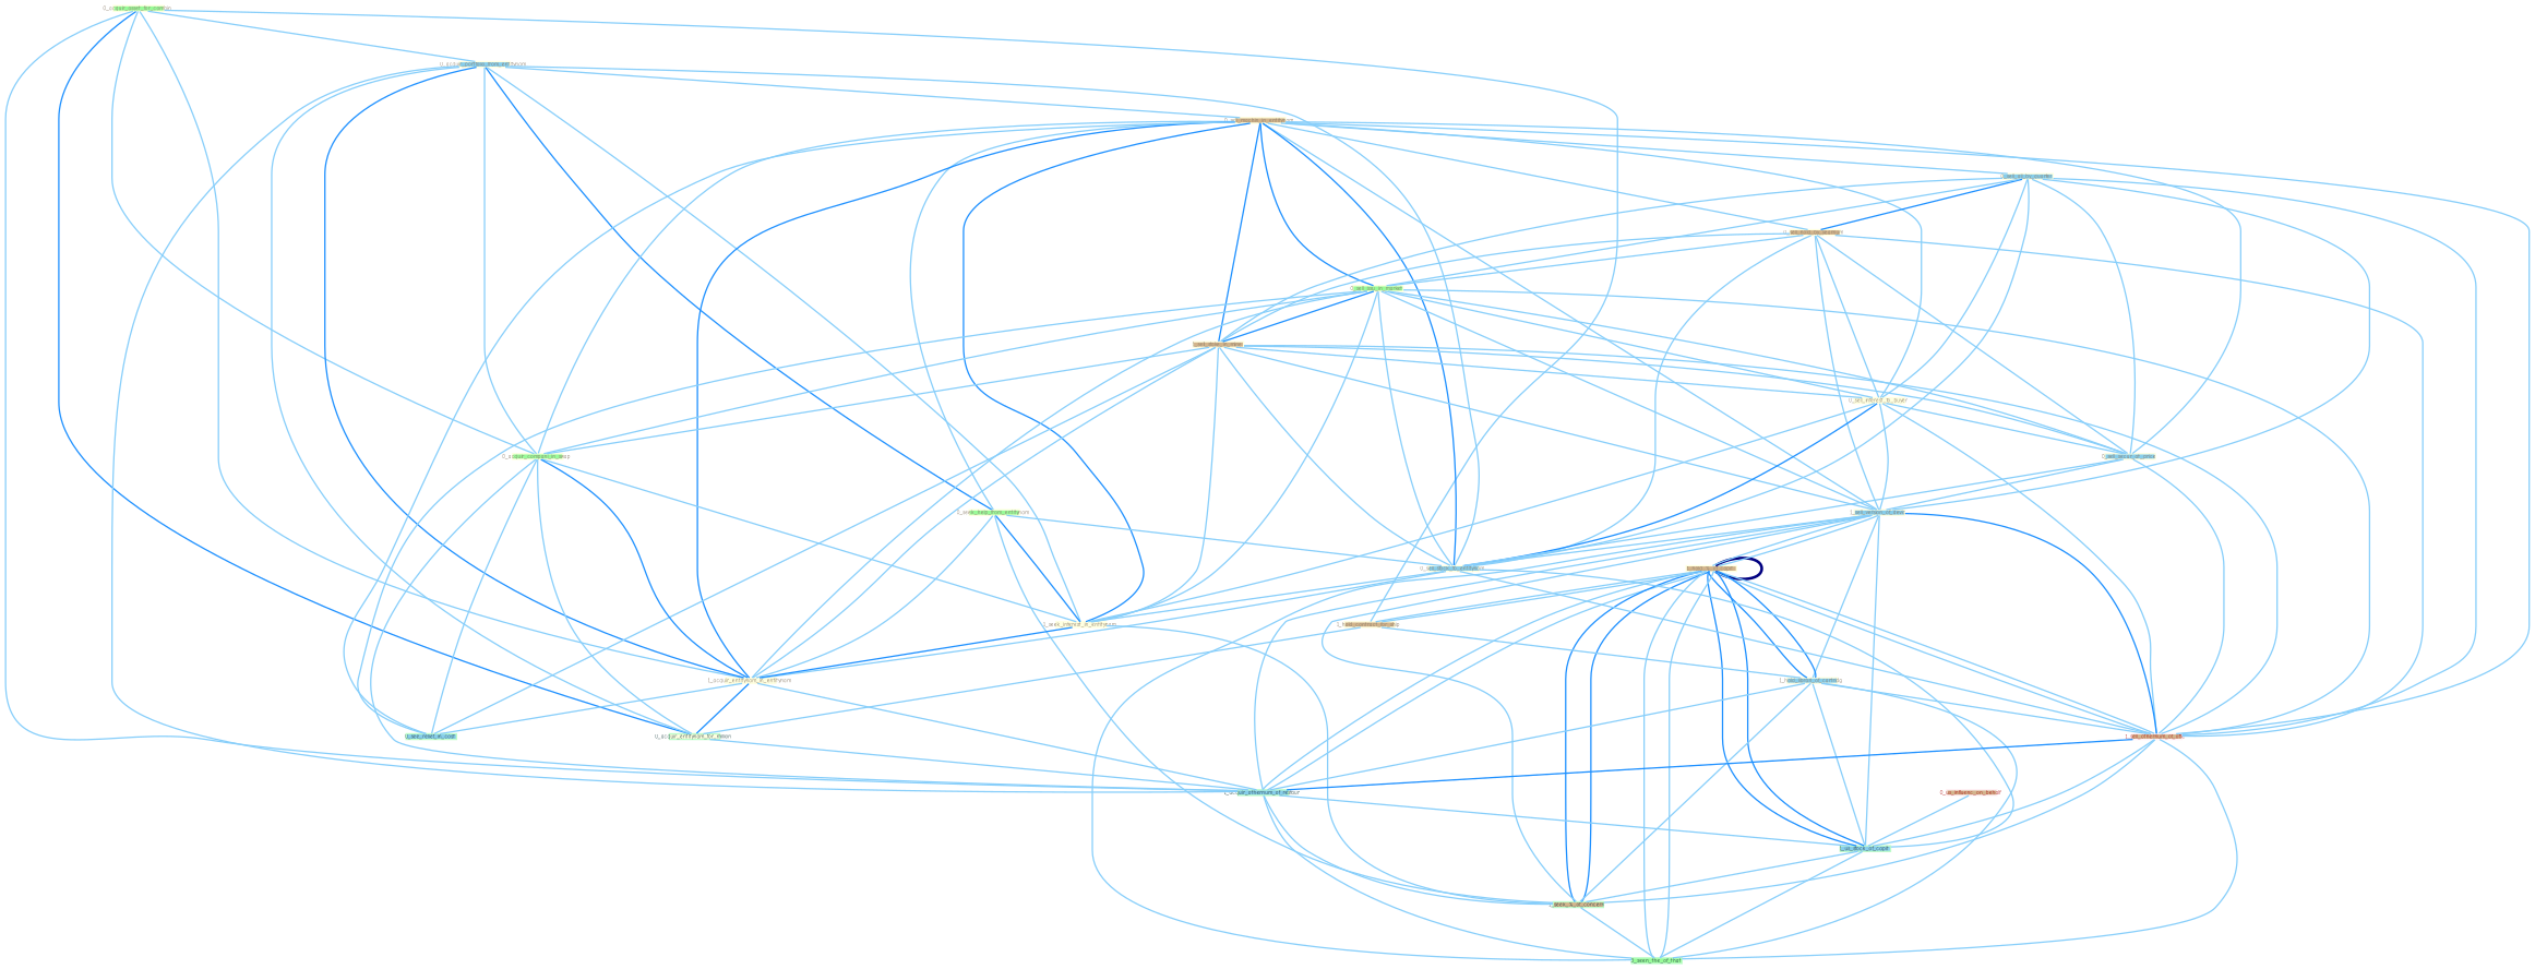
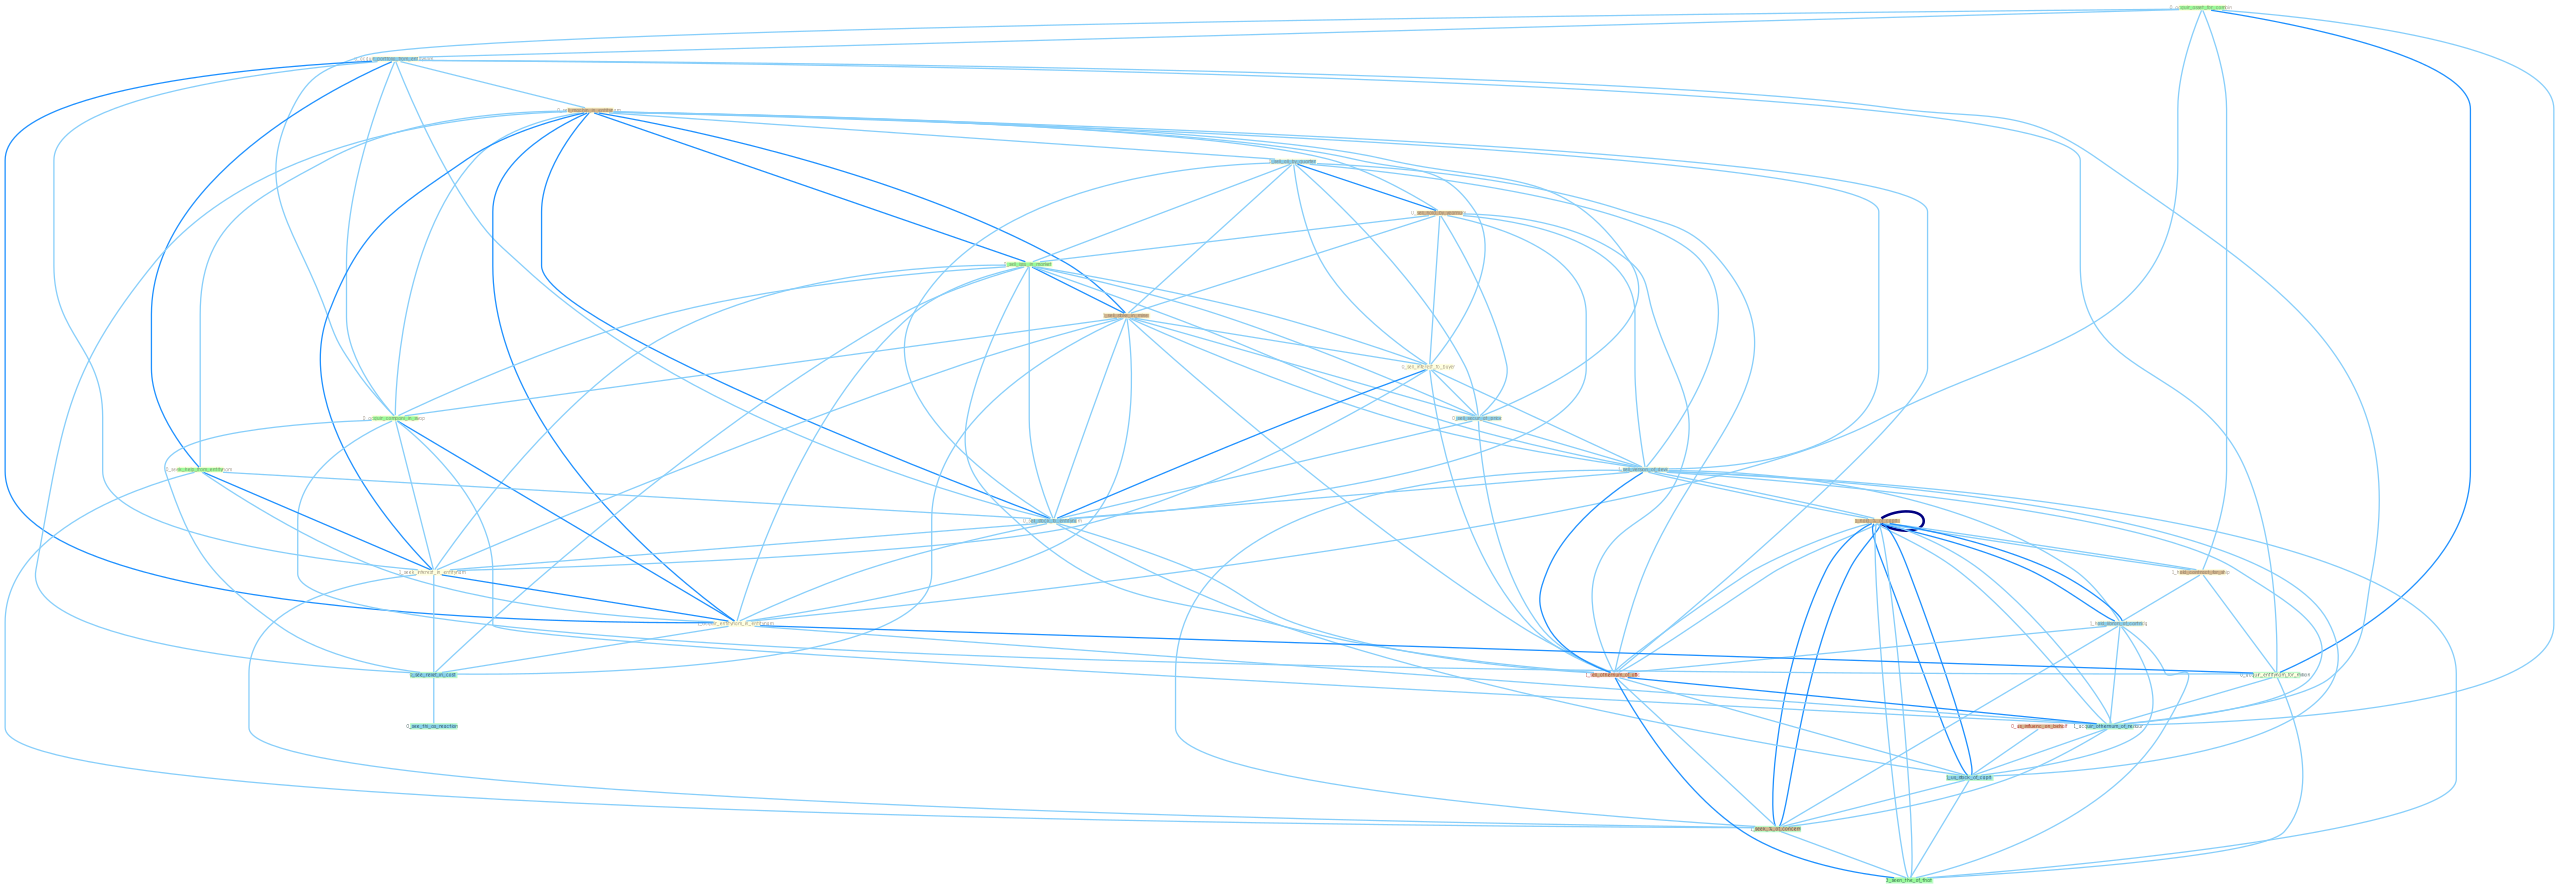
  graph {
    fontname="Comic Neue"
    node [color="#ffffe0" fillcolor=skyblue fixedsize=true fontcolor="#8b7d6b" fontname="Comic Neue" fontsize=4 shape=polygon style=filled]
    edge [color="#87cefa" fontname="Comic Neue" w=1]
    "0_acquir_asset_for_combin " [fillcolor=palegreen height=.06 width=.5]
    "0_acquir_portfolio_from_entitynam " [height=.06 width=.5]
    "0_sell_machin_in_entitynam " [fillcolor=tan height=.06 width=.5]
    "1_hold_%_of_capit " [fillcolor=tan height=.06 width=.5]
    "0_sell_all_by_quarter " [height=.06 width=.5]
    "0_sell_hold_by_yearnum " [fillcolor=tan height=.06 width=.5]
    "0_sell_issu_in_market " [fillcolor=palegreen height=.06 width=.5]
    "1_sell_stake_in_mine " [fillcolor=tan height=.06 width=.5]
    "0_sell_interest_to_buyer " [fillcolor=lightyellow height=.06 width=.5]
    "0_sell_secur_at_price " [height=.06 width=.5]
    "0_acquir_compani_in_swap " [fillcolor=palegreen height=.06 width=.5]
    "0_seek_help_from_entitynam " [fillcolor=palegreen height=.06 width=.5]
    "1_sell_version_of_devic " [height=.06 width=.5]
    "1_hold_contract_for_ship " [fillcolor=tan height=.06 width=.5]
    "1_hold_librari_of_cartridg " [height=.06 width=.5]
    "0_sell_stock_to_entitynam " [height=.06 width=.5]
    "1_seek_interest_in_entitynam " [fillcolor=lightyellow height=.06 width=.5]
    "1_acquir_entitynam_in_entitynam " [fillcolor=lightyellow height=.06 width=.5]
    "1_sell_othernum_of_offic " [color="#fff0f5" fillcolor=tan fontcolor="#b22222" height=.06 width=.5]
    "0_us_influenc_on_behalf " [color="#fff0f5" fillcolor=tan fontcolor="#b22222" height=.06 width=.5]
    "0_acquir_entitynam_for_million " [color="#BDFCC9" fillcolor=lightyellow fontcolor="#2f4f4f" height=.06 width=.5]
    "1_acquir_othernum_of_restaur " [color="#BDFCC9" fontcolor="#2f4f4f" height=.06 width=.5]
    "0_see_relief_in_cost " [color="#BDFCC9" fontcolor="#2f4f4f" height=.06 width=.5]
    "1_us_stock_of_capit " [color="#BDFCC9" fontcolor="#2f4f4f" height=.06 width=.5]
    "1_seek_%_of_concern " [color="#BDFCC9" fillcolor=tan fontcolor="#2f4f4f" height=.06 width=.5]
    n26 [color="#BDFCC9" fillcolor=palegreen fontcolor="#2f4f4f" height=.06 label="3_seen_the_of_that" width=.5]
+   "0_see_thi_as_reaction " [color="#BDFCC9" fontcolor="#2f4f4f" height=.06 width=.5]
    subgraph sub_1 {
      "0_acquir_asset_for_combin "
      "0_acquir_portfolio_from_entitynam "
      "0_sell_machin_in_entitynam "
      "1_hold_%_of_capit "
      "0_sell_all_by_quarter "
      "0_sell_hold_by_yearnum "
      "0_sell_issu_in_market "
      "1_sell_stake_in_mine "
      "0_sell_interest_to_buyer "
      "0_sell_secur_at_price "
      "0_acquir_compani_in_swap "
      "0_seek_help_from_entitynam "
      "1_sell_version_of_devic "
      "1_hold_contract_for_ship "
      "1_hold_librari_of_cartridg "
      "0_sell_stock_to_entitynam "
      "1_seek_interest_in_entitynam "
      "1_acquir_entitynam_in_entitynam "
    }
    subgraph sub_2 {
      "1_sell_othernum_of_offic "
      "0_us_influenc_on_behalf "
    }
    "0_acquir_asset_for_combin " -- "0_acquir_portfolio_from_entitynam "
    "0_acquir_asset_for_combin " -- "0_acquir_compani_in_swap "
    "0_acquir_asset_for_combin " -- "1_hold_contract_for_ship "
    "0_acquir_asset_for_combin " -- "1_acquir_entitynam_in_entitynam "
    "0_acquir_asset_for_combin " -- "0_acquir_entitynam_for_million " [color="#1e90ff" w=2]
    "0_acquir_asset_for_combin " -- "1_acquir_othernum_of_restaur "
    "0_acquir_portfolio_from_entitynam " -- "0_sell_machin_in_entitynam "
    "0_acquir_portfolio_from_entitynam " -- "0_acquir_compani_in_swap "
    "0_acquir_portfolio_from_entitynam " -- "0_seek_help_from_entitynam " [color="#1e90ff" w=2]
    "0_acquir_portfolio_from_entitynam " -- "0_sell_stock_to_entitynam "
    "0_acquir_portfolio_from_entitynam " -- "1_seek_interest_in_entitynam "
    "0_acquir_portfolio_from_entitynam " -- "1_acquir_entitynam_in_entitynam " [color="#1e90ff" w=2]
    "0_acquir_portfolio_from_entitynam " -- "0_acquir_entitynam_for_million "
    "0_acquir_portfolio_from_entitynam " -- "1_acquir_othernum_of_restaur "
    "0_sell_machin_in_entitynam " -- "0_sell_all_by_quarter "
    "0_sell_machin_in_entitynam " -- "0_sell_hold_by_yearnum "
    "0_sell_machin_in_entitynam " -- "0_sell_issu_in_market " [color="#1e90ff" w=2]
    "0_sell_machin_in_entitynam " -- "1_sell_stake_in_mine " [color="#1e90ff" w=2]
    "0_sell_machin_in_entitynam " -- "0_sell_interest_to_buyer "
    "0_sell_machin_in_entitynam " -- "0_sell_secur_at_price "
    "0_sell_machin_in_entitynam " -- "0_acquir_compani_in_swap "
    "0_sell_machin_in_entitynam " -- "0_seek_help_from_entitynam "
    "0_sell_machin_in_entitynam " -- "1_sell_version_of_devic "
    "0_sell_machin_in_entitynam " -- "0_sell_stock_to_entitynam " [color="#1e90ff" w=2]
    "0_sell_machin_in_entitynam " -- "1_seek_interest_in_entitynam " [color="#1e90ff" w=2]
    "0_sell_machin_in_entitynam " -- "1_acquir_entitynam_in_entitynam " [color="#1e90ff" w=2]
    "0_sell_machin_in_entitynam " -- "1_sell_othernum_of_offic "
    "0_sell_machin_in_entitynam " -- "0_see_relief_in_cost "
    "1_hold_%_of_capit " -- "1_hold_%_of_capit " [color="#000080" style=bold w=4]
    "1_hold_%_of_capit " -- "1_sell_version_of_devic "
    "1_hold_%_of_capit " -- "1_hold_contract_for_ship "
    "1_hold_%_of_capit " -- "1_hold_librari_of_cartridg " [color="#1e90ff" w=2]
    "1_hold_%_of_capit " -- "1_sell_othernum_of_offic "
    "1_hold_%_of_capit " -- "1_sell_othernum_of_offic "
    "1_hold_%_of_capit " -- "1_acquir_othernum_of_restaur "
    "1_hold_%_of_capit " -- "1_acquir_othernum_of_restaur "
    "1_hold_%_of_capit " -- "1_us_stock_of_capit " [color="#1e90ff" w=2]
    "1_hold_%_of_capit " -- "1_us_stock_of_capit " [color="#1e90ff" w=2]
    "1_hold_%_of_capit " -- "1_seek_%_of_concern " [color="#1e90ff" w=2]
    "1_hold_%_of_capit " -- "1_seek_%_of_concern " [color="#1e90ff" w=2]
    "1_hold_%_of_capit " -- n26
    "1_hold_%_of_capit " -- n26
    "0_sell_all_by_quarter " -- "0_sell_hold_by_yearnum " [color="#1e90ff" w=2]
    "0_sell_all_by_quarter " -- "0_sell_issu_in_market "
    "0_sell_all_by_quarter " -- "1_sell_stake_in_mine "
    "0_sell_all_by_quarter " -- "0_sell_interest_to_buyer "
    "0_sell_all_by_quarter " -- "0_sell_secur_at_price "
    "0_sell_all_by_quarter " -- "1_sell_version_of_devic "
    "0_sell_all_by_quarter " -- "0_sell_stock_to_entitynam "
    "0_sell_all_by_quarter " -- "1_sell_othernum_of_offic "
    "0_sell_hold_by_yearnum " -- "0_sell_issu_in_market "
    "0_sell_hold_by_yearnum " -- "1_sell_stake_in_mine "
    "0_sell_hold_by_yearnum " -- "0_sell_interest_to_buyer "
    "0_sell_hold_by_yearnum " -- "0_sell_secur_at_price "
    "0_sell_hold_by_yearnum " -- "1_sell_version_of_devic "
    "0_sell_hold_by_yearnum " -- "0_sell_stock_to_entitynam "
    "0_sell_hold_by_yearnum " -- "1_sell_othernum_of_offic "
    "0_sell_issu_in_market " -- "1_sell_stake_in_mine " [color="#1e90ff" w=2]
    "0_sell_issu_in_market " -- "0_sell_interest_to_buyer "
    "0_sell_issu_in_market " -- "0_sell_secur_at_price "
    "0_sell_issu_in_market " -- "0_acquir_compani_in_swap "
    "0_sell_issu_in_market " -- "1_sell_version_of_devic "
    "0_sell_issu_in_market " -- "0_sell_stock_to_entitynam "
    "0_sell_issu_in_market " -- "1_seek_interest_in_entitynam "
    "0_sell_issu_in_market " -- "1_acquir_entitynam_in_entitynam "
    "0_sell_issu_in_market " -- "1_sell_othernum_of_offic "
    "0_sell_issu_in_market " -- "0_see_relief_in_cost "
    "1_sell_stake_in_mine " -- "0_sell_interest_to_buyer "
    "1_sell_stake_in_mine " -- "0_sell_secur_at_price "
    "1_sell_stake_in_mine " -- "0_acquir_compani_in_swap "
    "1_sell_stake_in_mine " -- "1_sell_version_of_devic "
    "1_sell_stake_in_mine " -- "0_sell_stock_to_entitynam "
    "1_sell_stake_in_mine " -- "1_seek_interest_in_entitynam "
    "1_sell_stake_in_mine " -- "1_acquir_entitynam_in_entitynam "
    "1_sell_stake_in_mine " -- "1_sell_othernum_of_offic "
    "1_sell_stake_in_mine " -- "0_see_relief_in_cost "
    "0_sell_interest_to_buyer " -- "0_sell_secur_at_price "
    "0_sell_interest_to_buyer " -- "1_sell_version_of_devic "
    "0_sell_interest_to_buyer " -- "0_sell_stock_to_entitynam " [color="#1e90ff" w=2]
    "0_sell_interest_to_buyer " -- "1_seek_interest_in_entitynam "
    "0_sell_interest_to_buyer " -- "1_sell_othernum_of_offic "
    "0_sell_secur_at_price " -- "1_sell_version_of_devic "
    "0_sell_secur_at_price " -- "0_sell_stock_to_entitynam "
    "0_sell_secur_at_price " -- "1_sell_othernum_of_offic "
    "0_acquir_compani_in_swap " -- "1_seek_interest_in_entitynam "
    "0_acquir_compani_in_swap " -- "1_acquir_entitynam_in_entitynam " [color="#1e90ff" w=2]
    "0_acquir_compani_in_swap " -- "0_acquir_entitynam_for_million "
    "0_acquir_compani_in_swap " -- "1_acquir_othernum_of_restaur "
    "0_acquir_compani_in_swap " -- "0_see_relief_in_cost "
    "0_seek_help_from_entitynam " -- "0_sell_stock_to_entitynam "
    "0_seek_help_from_entitynam " -- "1_seek_interest_in_entitynam " [color="#1e90ff" w=2]
    "0_seek_help_from_entitynam " -- "1_acquir_entitynam_in_entitynam "
    "0_seek_help_from_entitynam " -- "1_seek_%_of_concern "
    "1_sell_version_of_devic " -- "1_hold_%_of_capit "
    "1_sell_version_of_devic " -- "1_hold_librari_of_cartridg "
    "1_sell_version_of_devic " -- "0_sell_stock_to_entitynam "
    "1_sell_version_of_devic " -- "1_sell_othernum_of_offic " [color="#1e90ff" w=2]
    "1_sell_version_of_devic " -- "1_acquir_othernum_of_restaur "
    "1_sell_version_of_devic " -- "1_us_stock_of_capit "
    "1_sell_version_of_devic " -- "1_seek_%_of_concern "
    "1_sell_version_of_devic " -- n26
    "1_hold_contract_for_ship " -- "1_hold_%_of_capit "
    "1_hold_contract_for_ship " -- "1_hold_librari_of_cartridg "
    "1_hold_contract_for_ship " -- "0_acquir_entitynam_for_million "
    "1_hold_librari_of_cartridg " -- "1_hold_%_of_capit " [color="#1e90ff" w=2]
    "1_hold_librari_of_cartridg " -- "1_sell_othernum_of_offic "
    "1_hold_librari_of_cartridg " -- "1_acquir_othernum_of_restaur "
    "1_hold_librari_of_cartridg " -- "1_us_stock_of_capit "
    "1_hold_librari_of_cartridg " -- "1_seek_%_of_concern "
    "1_hold_librari_of_cartridg " -- n26
    "0_sell_stock_to_entitynam " -- "1_seek_interest_in_entitynam "
    "0_sell_stock_to_entitynam " -- "1_acquir_entitynam_in_entitynam "
    "0_sell_stock_to_entitynam " -- "1_sell_othernum_of_offic "
    "0_sell_stock_to_entitynam " -- "1_us_stock_of_capit "
    "1_seek_interest_in_entitynam " -- "1_acquir_entitynam_in_entitynam " [color="#1e90ff" w=2]
+   "1_seek_interest_in_entitynam " -- "0_see_relief_in_cost "
    "1_seek_interest_in_entitynam " -- "1_seek_%_of_concern "
    "1_acquir_entitynam_in_entitynam " -- "0_acquir_entitynam_for_million " [color="#1e90ff" w=2]
    "1_acquir_entitynam_in_entitynam " -- "1_acquir_othernum_of_restaur "
    "1_acquir_entitynam_in_entitynam " -- "0_see_relief_in_cost "
    "1_sell_othernum_of_offic " -- "1_acquir_othernum_of_restaur " [color="#1e90ff" w=2]
    "1_sell_othernum_of_offic " -- "1_us_stock_of_capit "
    "1_sell_othernum_of_offic " -- "1_seek_%_of_concern "
-   "1_sell_othernum_of_offic " -- n26
+   "1_sell_othernum_of_offic " -- n26 [color="#1e90ff"]
    "0_us_influenc_on_behalf " -- "1_us_stock_of_capit "
    "0_acquir_entitynam_for_million " -- "1_acquir_othernum_of_restaur "
    "1_acquir_othernum_of_restaur " -- "1_us_stock_of_capit "
    "1_acquir_othernum_of_restaur " -- "1_seek_%_of_concern "
-   "1_acquir_othernum_of_restaur " -- n26
+   "0_acquir_entitynam_for_million " -- n26
+   "0_see_relief_in_cost " -- "0_see_thi_as_reaction "
    "1_us_stock_of_capit " -- "1_seek_%_of_concern "
    "1_us_stock_of_capit " -- n26
    "1_seek_%_of_concern " -- n26
  }
